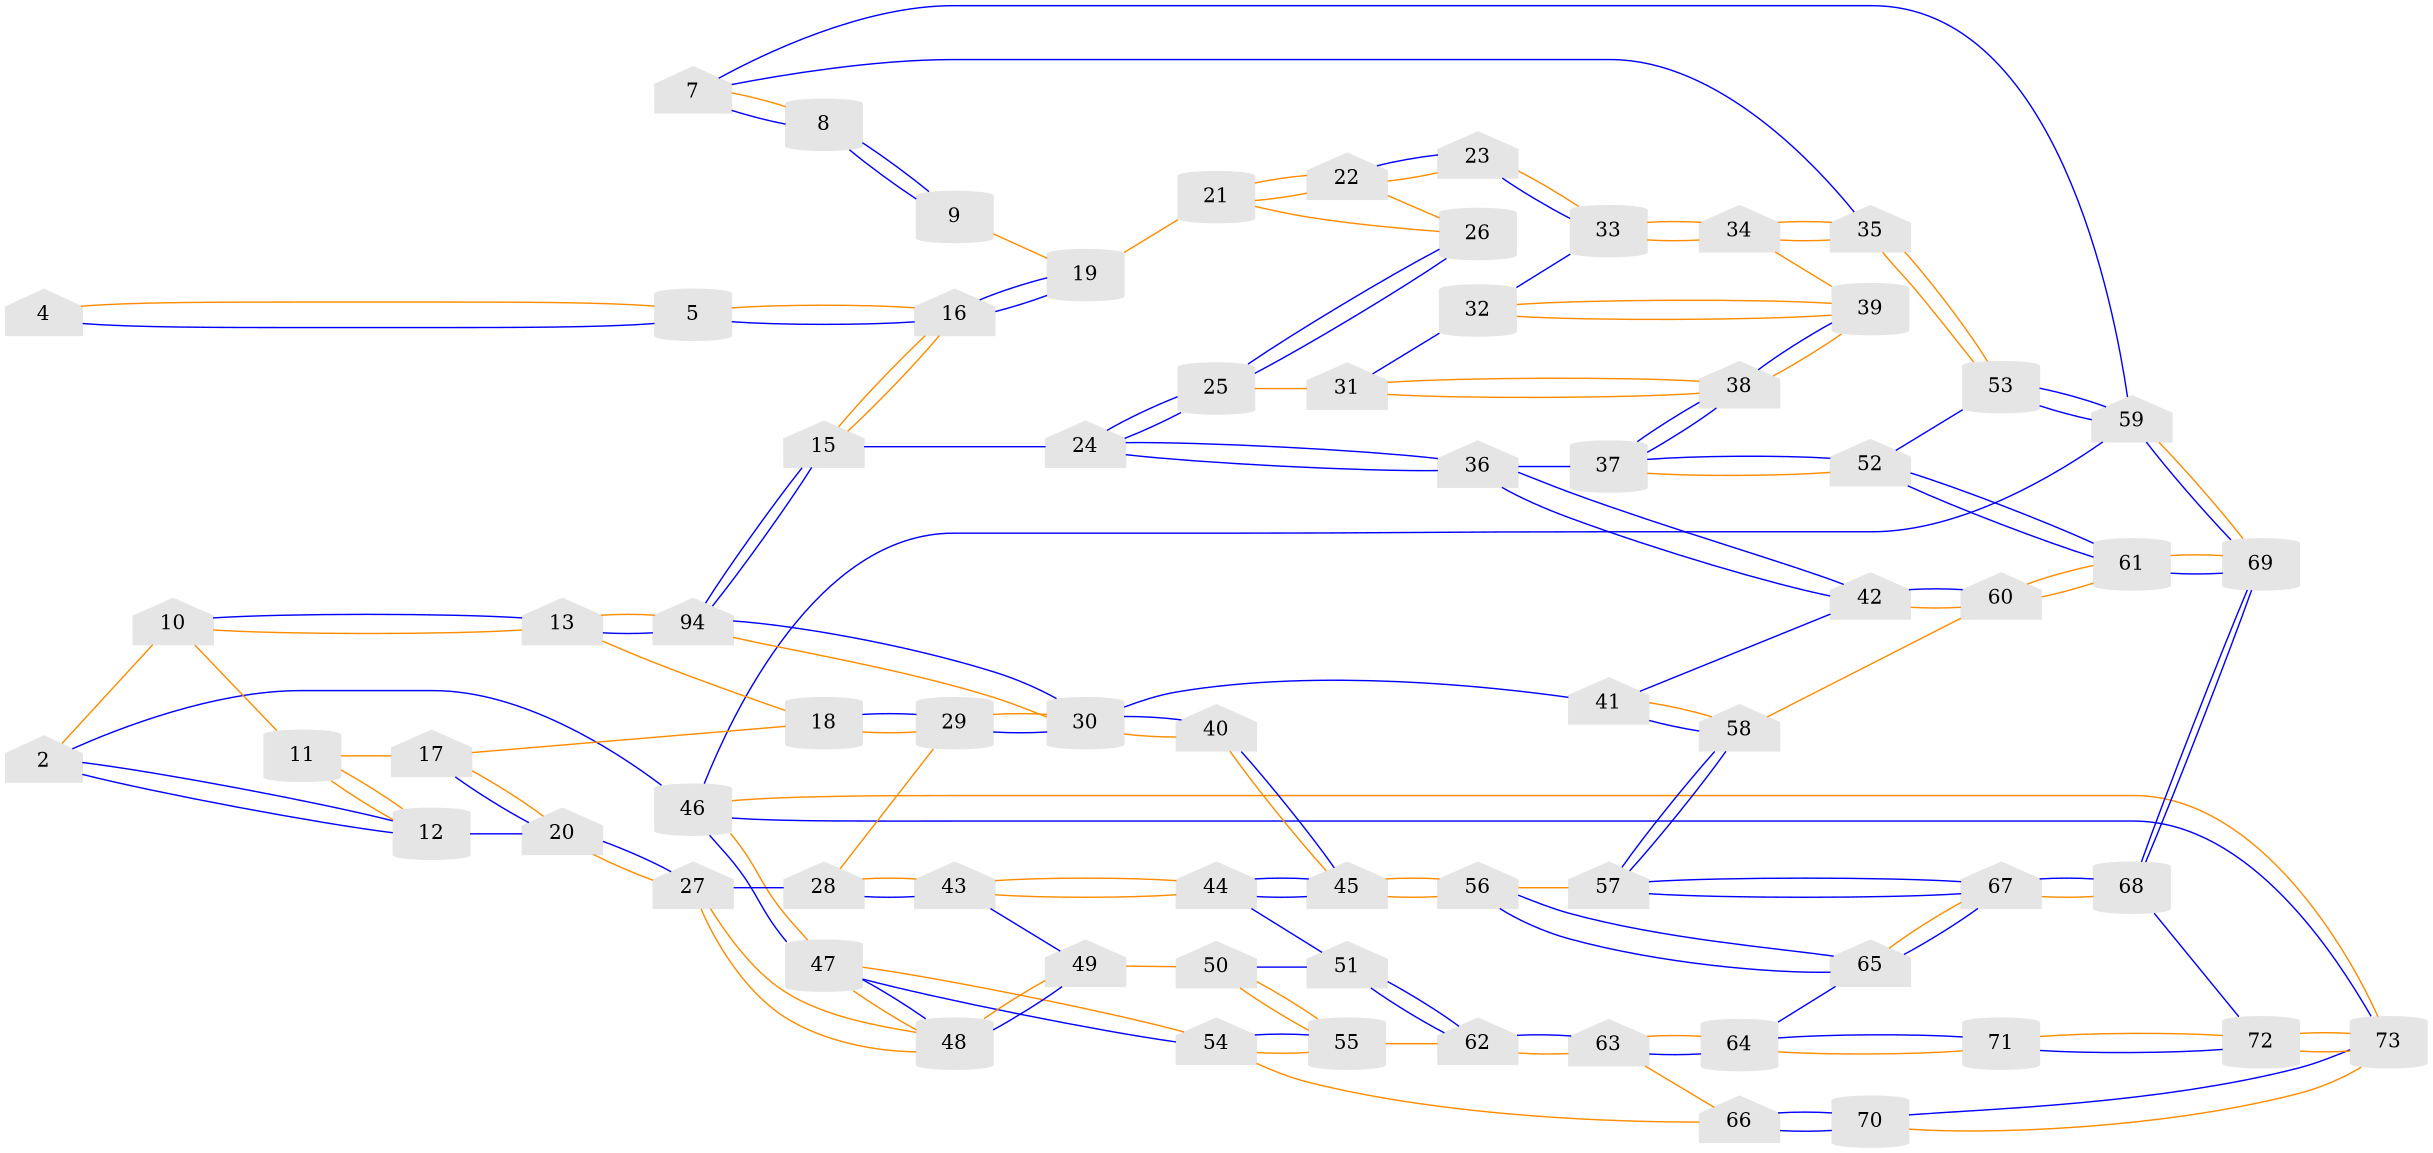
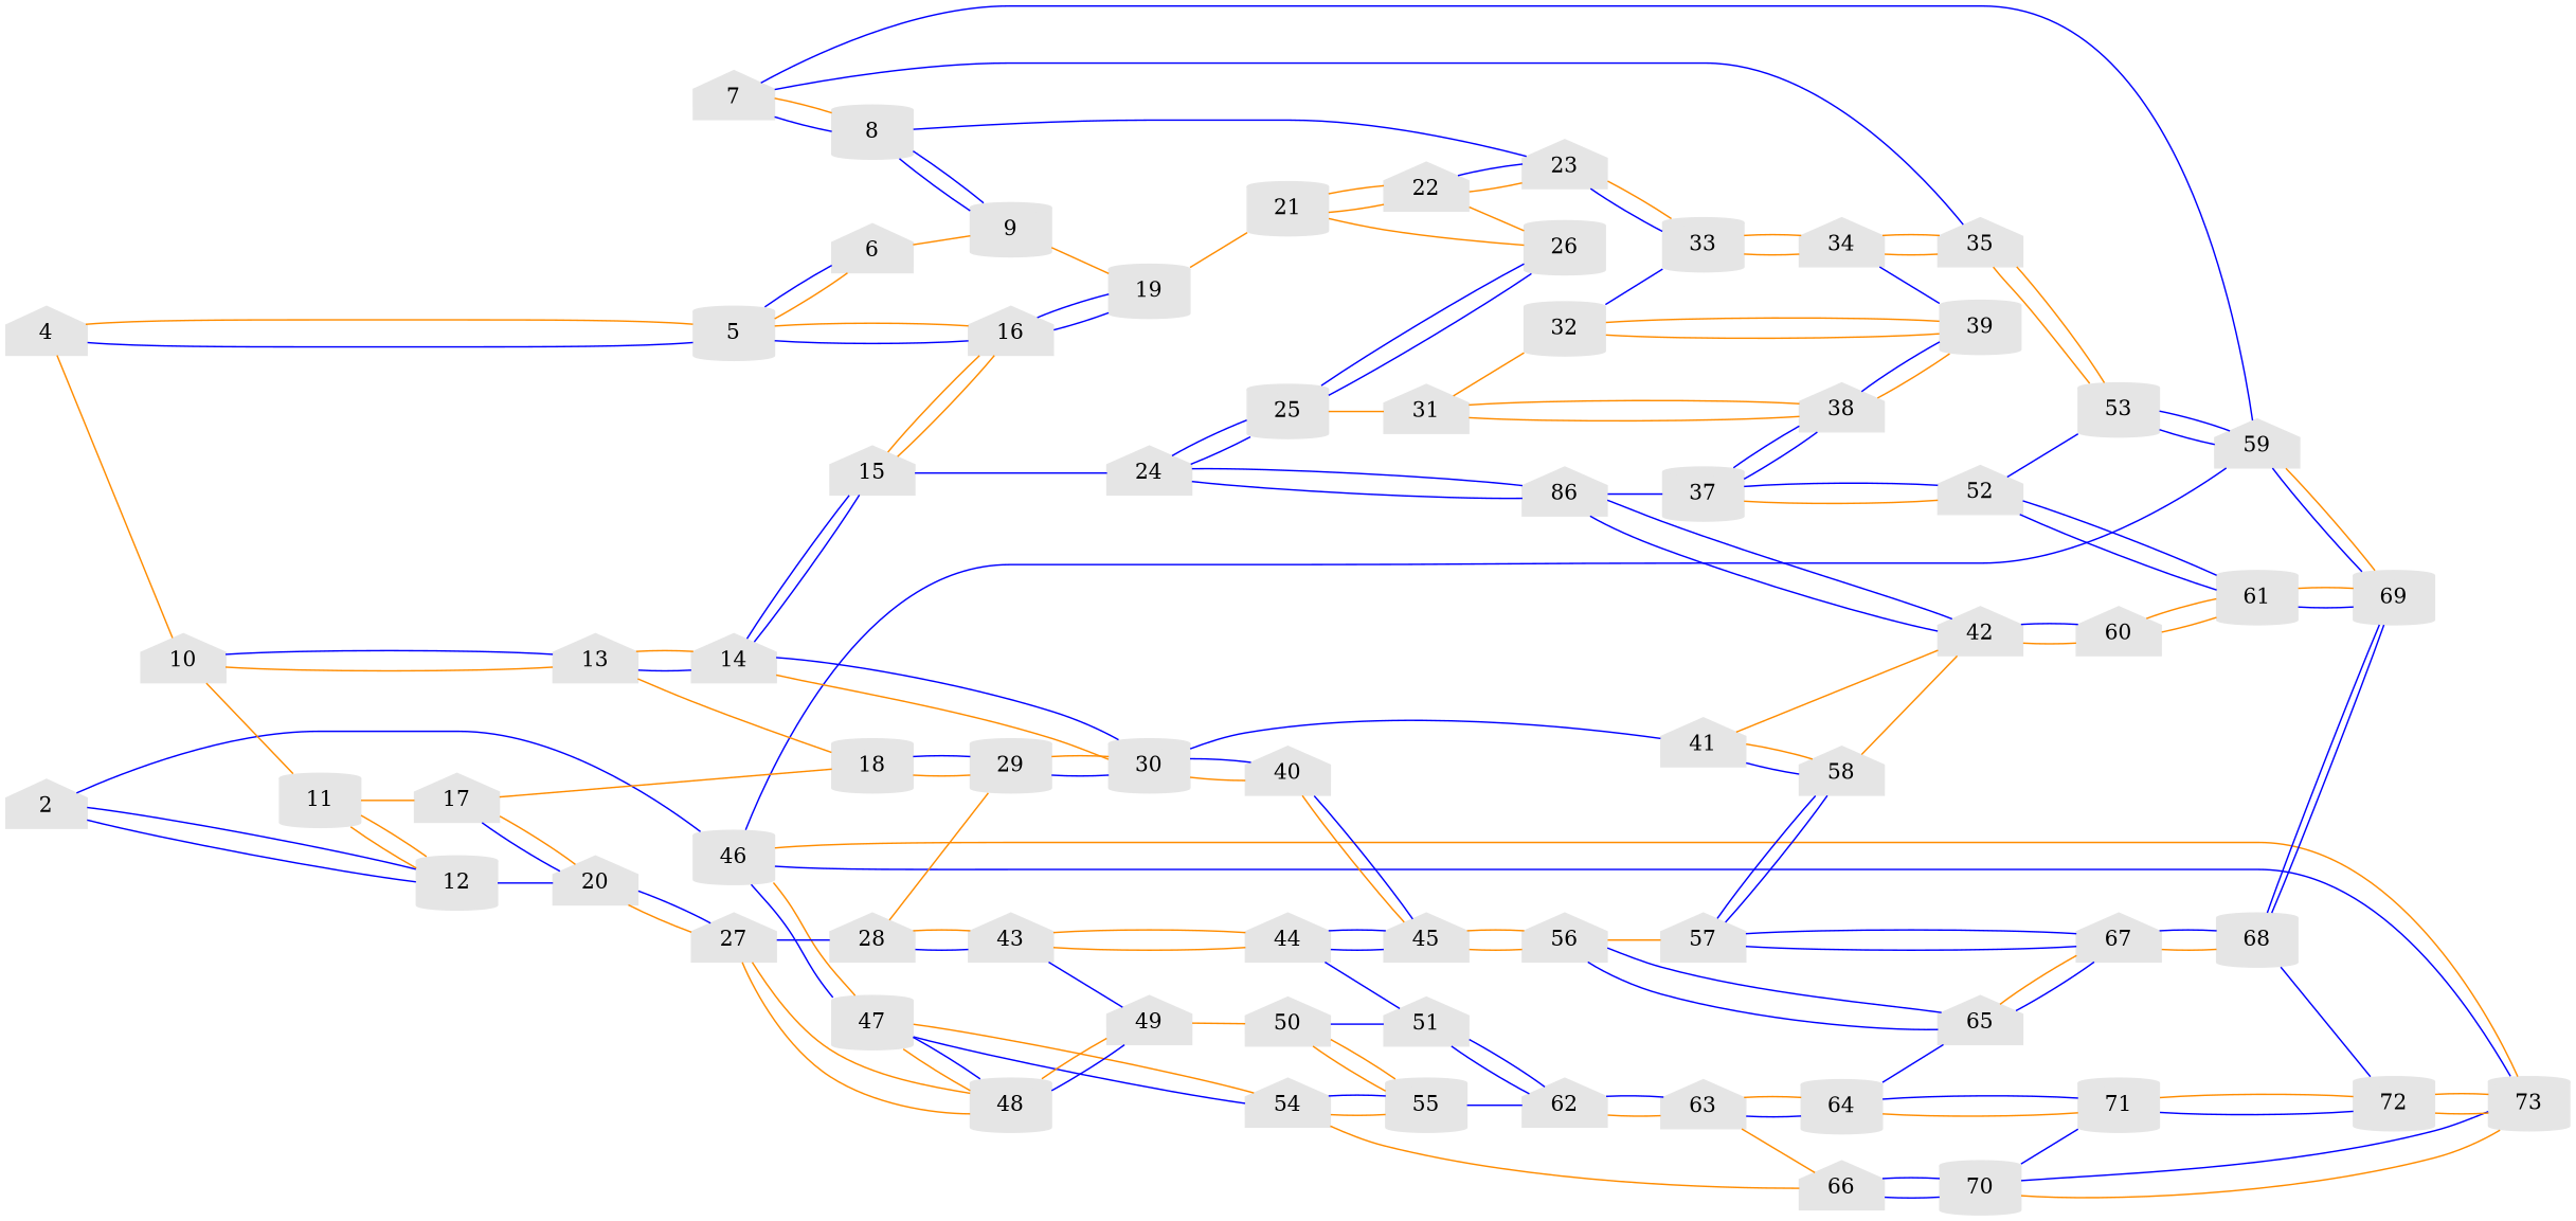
  graph {
    rankdir=LR
    node [color=gray90 shape=house style=filled]
    edge [color=blue]
    12 [shape=cylinder]
    2
    46 [shape=cylinder]
    5 [shape=cylinder]
    4
    10
    20
    59
    47 [shape=cylinder]
    73 [shape=cylinder]
    9 [shape=cylinder]
+   6
    8 [shape=cylinder]
    7
    35
    16
    11 [shape=cylinder]
    13
    19 [shape=cylinder]
    23
    53 [shape=cylinder]
    69 [shape=cylinder]
    33 [shape=cylinder]
    21 [shape=cylinder]
    17
-   14 [label=94]
+   14
    18 [shape=cylinder]
    27
    15
    30 [shape=cylinder]
    29 [shape=cylinder]
    24
    40
    41
    25 [shape=cylinder]
-   36
+   36 [label=86]
    22
    26 [shape=cylinder]
    28
    48 [shape=cylinder]
    34
    31
    37 [shape=cylinder]
    42
    32 [shape=cylinder]
    38
    43
    49
    44
    45
    39 [shape=cylinder]
    52
    60
    61 [shape=cylinder]
    58
    56
    51
    50
    62
    57
    65
    54
    55 [shape=cylinder]
    66
    63
    70 [shape=cylinder]
    67
    68 [shape=cylinder]
    64 [shape=cylinder]
    71 [shape=cylinder]
    72 [shape=cylinder]
    12 -- 20
    2 -- 12
    2 -- 12
    2 -- 46
    46 -- 59
    46 -- 47
    46 -- 47 [color=darkorange]
    46 -- 73
    46 -- 73 [color=darkorange]
+   5 -- 6 [color=darkorange]
+   5 -- 6
    5 -- 16
    5 -- 16 [color=darkorange]
    4 -- 5
    4 -- 5 [color=darkorange]
-   2 -- 10 [color=darkorange]
+   4 -- 10 [color=darkorange]
    10 -- 11 [color=darkorange]
    10 -- 13 [color=darkorange]
    10 -- 13
    20 -- 27 [color=darkorange]
    20 -- 27
    59 -- 69
    59 -- 69 [color=darkorange]
    47 -- 48 [color=darkorange]
    47 -- 48
    47 -- 54
    47 -- 54 [color=darkorange]
    9 -- 19 [color=darkorange]
+   6 -- 9 [color=darkorange]
    8 -- 9
    8 -- 9
+   8 -- 23
    7 -- 59
    7 -- 8
    7 -- 8 [color=darkorange]
    7 -- 35
    35 -- 53 [color=darkorange]
    35 -- 53 [color=darkorange]
    16 -- 19
    16 -- 19
    11 -- 12 [color=darkorange]
    11 -- 12 [color=darkorange]
    11 -- 17 [color=darkorange]
    13 -- 14
    13 -- 14 [color=darkorange]
    13 -- 18 [color=darkorange]
    19 -- 21 [color=darkorange]
    23 -- 33
    23 -- 33 [color=darkorange]
    53 -- 59
    53 -- 59
    33 -- 34 [color=darkorange]
    33 -- 34 [color=darkorange]
    21 -- 22 [color=darkorange]
    21 -- 22 [color=darkorange]
    21 -- 26 [color=darkorange]
    17 -- 20
    17 -- 20 [color=darkorange]
    17 -- 18 [color=darkorange]
    14 -- 15
    14 -- 15
    14 -- 30 [color=darkorange]
    14 -- 30
    18 -- 29 [color=darkorange]
    18 -- 29
    27 -- 28
    27 -- 48 [color=darkorange]
    27 -- 48 [color=darkorange]
    15 -- 16 [color=darkorange]
    15 -- 16 [color=darkorange]
    15 -- 24
    30 -- 40 [color=darkorange]
    30 -- 40
    30 -- 41
    29 -- 30
    29 -- 30 [color=darkorange]
    24 -- 25
    24 -- 25
    24 -- 36
    24 -- 36
    40 -- 45 [color=darkorange]
    40 -- 45
-   41 -- 42
+   41 -- 42 [color=darkorange]
    41 -- 58
    41 -- 58 [color=darkorange]
    25 -- 26
    25 -- 26
    25 -- 31 [color=darkorange]
    36 -- 37
    36 -- 42
    36 -- 42
    22 -- 23 [color=darkorange]
    22 -- 23
    22 -- 26 [color=darkorange]
    28 -- 29 [color=darkorange]
    28 -- 43
    28 -- 43 [color=darkorange]
    48 -- 49
    48 -- 49 [color=darkorange]
    34 -- 35 [color=darkorange]
    34 -- 35 [color=darkorange]
-   34 -- 39 [color=darkorange]
-   31 -- 32
+   34 -- 39
+   31 -- 32 [color=darkorange]
    31 -- 38 [color=darkorange]
    31 -- 38 [color=darkorange]
    37 -- 38
    37 -- 38
    37 -- 52 [color=darkorange]
    37 -- 52
    42 -- 60 [color=darkorange]
    42 -- 60
    32 -- 33
    32 -- 39 [color=darkorange]
    32 -- 39 [color=darkorange]
    38 -- 39 [color=darkorange]
    38 -- 39
    43 -- 49
    43 -- 44 [color=darkorange]
    43 -- 44 [color=darkorange]
    49 -- 50 [color=darkorange]
    44 -- 45
    44 -- 45
    44 -- 51
    45 -- 56 [color=darkorange]
    45 -- 56 [color=darkorange]
    52 -- 53
    52 -- 61
    52 -- 61
    60 -- 61 [color=darkorange]
    60 -- 61 [color=darkorange]
    61 -- 69
    61 -- 69 [color=darkorange]
-   58 -- 60 [color=darkorange]
+   58 -- 42 [color=darkorange]
    56 -- 57 [color=darkorange]
    56 -- 65
    56 -- 65
    51 -- 62
    51 -- 62
    50 -- 51
    50 -- 55 [color=darkorange]
    50 -- 55 [color=darkorange]
    62 -- 63 [color=darkorange]
    62 -- 63
    57 -- 58
    57 -- 58
    57 -- 67
    57 -- 67
    65 -- 67
    65 -- 67 [color=darkorange]
    54 -- 55 [color=darkorange]
    54 -- 55
    54 -- 66 [color=darkorange]
-   55 -- 62 [color=darkorange]
+   55 -- 62
    66 -- 70
    66 -- 70
    63 -- 66 [color=darkorange]
    63 -- 64
    63 -- 64 [color=darkorange]
    70 -- 73 [color=darkorange]
    70 -- 73
+   70 -- 71
    67 -- 68 [color=darkorange]
    67 -- 68
    68 -- 69
    68 -- 69
    68 -- 72
    64 -- 65
    64 -- 71 [color=darkorange]
    64 -- 71
    71 -- 72
    71 -- 72 [color=darkorange]
    72 -- 73 [color=darkorange]
    72 -- 73 [color=darkorange]
  }
